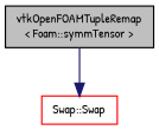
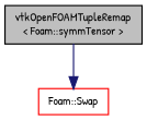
  digraph {
    rankdir=TB
    fontname="Patrick Hand"
    node [fontname="Patrick Hand" fontsize=10 shape=record]
    n1 [color=black fillcolor=grey75 fontcolor=black height=0.2 label="vtkOpenFOAMTupleRemap\l\< Foam::symmTensor \>" style=filled width=0.4]
-   n2 [color=red height=0.2 label="Swap::Swap" width=0.4]
+   n2 [color=red height=0.2 label="Foam::Swap" width=0.4]
    n1 -> n2 [color=midnightblue fontname="Patrick Hand" fontsize=10 labelfontname=FreeSans labelfontsize=10 style=solid]
  }
